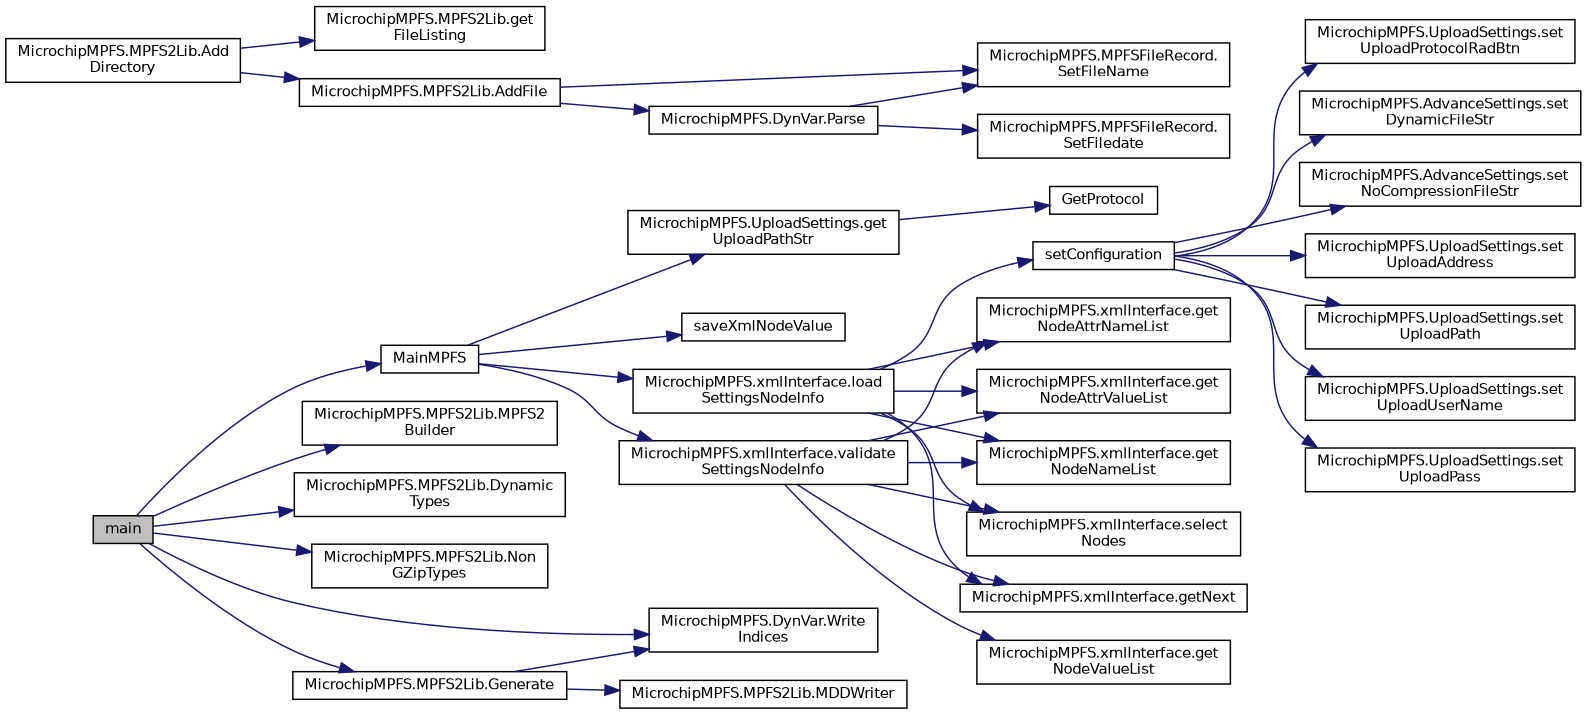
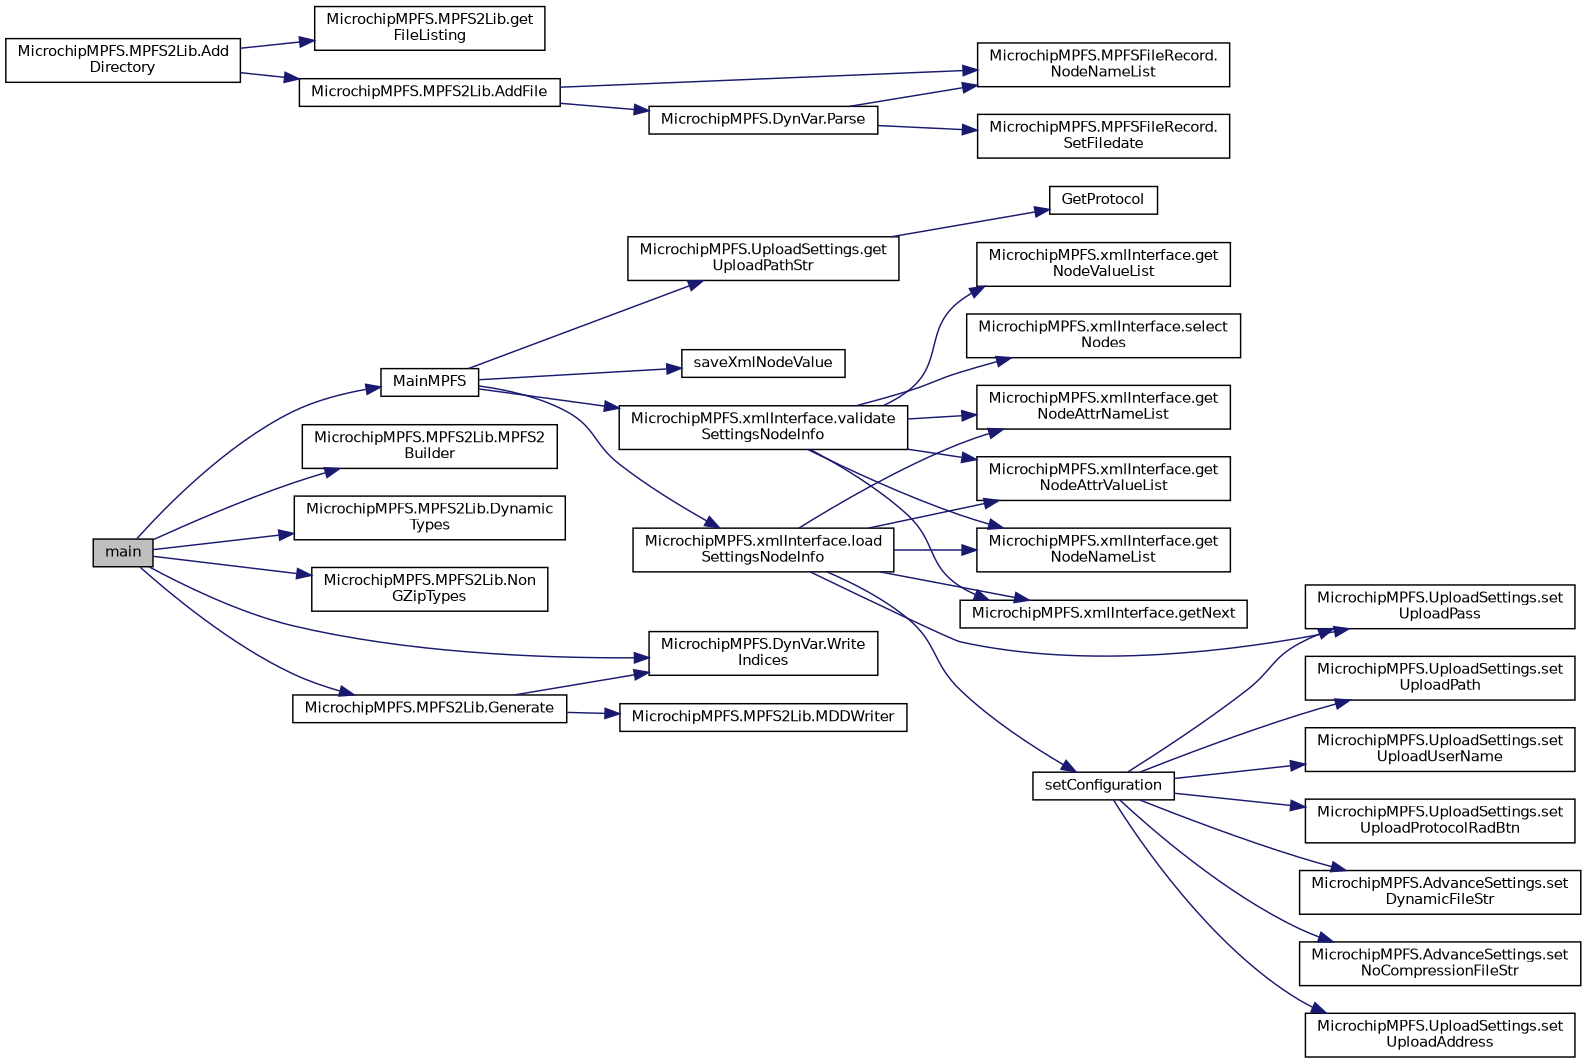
  digraph {
    rankdir=LR
    node [color=black fillcolor=white fontname=Helvetica fontsize=10 shape=record style=filled]
    edge [color=midnightblue fontname=Helvetica fontsize=10 labelfontname=Helvetica labelfontsize=10 style=solid]
    n1 [fillcolor=grey75 fontcolor=black height=0.2 label=main width=0.4]
    n2 [height=0.2 label=MainMPFS width=0.4]
    n3 [height=0.2 label="MicrochipMPFS.MPFS2Lib.MPFS2\lBuilder" width=0.4]
    n4 [height=0.2 label="MicrochipMPFS.MPFS2Lib.Dynamic\lTypes" width=0.4]
    n5 [height=0.2 label="MicrochipMPFS.MPFS2Lib.Non\lGZipTypes" width=0.4]
    n6 [height=0.2 label="MicrochipMPFS.MPFS2Lib.Generate" width=0.4]
    n7 [height=0.2 label="MicrochipMPFS.DynVar.Write\lIndices" width=0.4]
    n8 [height=0.2 label="MicrochipMPFS.xmlInterface.validate\lSettingsNodeInfo" width=0.4]
    n9 [height=0.2 label="MicrochipMPFS.UploadSettings.get\lUploadPathStr" width=0.4]
    n10 [height=0.2 label="MicrochipMPFS.xmlInterface.load\lSettingsNodeInfo" width=0.4]
    n11 [height=0.2 label=saveXmlNodeValue width=0.4]
    n12 [height=0.2 label="MicrochipMPFS.MPFS2Lib.Add\lDirectory" width=0.4]
    n13 [height=0.2 label="MicrochipMPFS.MPFS2Lib.get\lFileListing" width=0.4]
    n14 [height=0.2 label="MicrochipMPFS.MPFS2Lib.AddFile" width=0.4]
    n15 [height=0.2 label="MicrochipMPFS.MPFS2Lib.MDDWriter" width=0.4]
    n16 [height=0.2 label="MicrochipMPFS.xmlInterface.select\lNodes" width=0.4]
    n17 [height=0.2 label="MicrochipMPFS.xmlInterface.getNext" width=0.4]
    n18 [height=0.2 label="MicrochipMPFS.xmlInterface.get\lNodeAttrNameList" width=0.4]
    n19 [height=0.2 label="MicrochipMPFS.xmlInterface.get\lNodeAttrValueList" width=0.4]
    n20 [height=0.2 label="MicrochipMPFS.xmlInterface.get\lNodeNameList" width=0.4]
    n21 [height=0.2 label="MicrochipMPFS.xmlInterface.get\lNodeValueList" width=0.4]
    n22 [height=0.2 label=GetProtocol width=0.4]
    n23 [height=0.2 label=setConfiguration width=0.4]
    n24 [height=0.2 label="MicrochipMPFS.UploadSettings.set\lUploadProtocolRadBtn" width=0.4]
    n25 [height=0.2 label="MicrochipMPFS.AdvanceSettings.set\lDynamicFileStr" width=0.4]
    n26 [height=0.2 label="MicrochipMPFS.AdvanceSettings.set\lNoCompressionFileStr" width=0.4]
    n27 [height=0.2 label="MicrochipMPFS.UploadSettings.set\lUploadAddress" width=0.4]
    n28 [height=0.2 label="MicrochipMPFS.UploadSettings.set\lUploadPath" width=0.4]
    n29 [height=0.2 label="MicrochipMPFS.UploadSettings.set\lUploadUserName" width=0.4]
    n30 [height=0.2 label="MicrochipMPFS.UploadSettings.set\lUploadPass" width=0.4]
-   n31 [height=0.2 label="MicrochipMPFS.MPFSFileRecord.\lSetFileName" width=0.4]
+   n31 [height=0.2 label="MicrochipMPFS.MPFSFileRecord.\lNodeNameList" width=0.4]
    n32 [height=0.2 label="MicrochipMPFS.DynVar.Parse" width=0.4]
    n33 [height=0.2 label="MicrochipMPFS.MPFSFileRecord.\lSetFiledate" width=0.4]
    n1 -> n2
    n1 -> n3
    n1 -> n4
    n1 -> n5
    n1 -> n6
    n1 -> n7
    n2 -> n8
    n2 -> n9
    n2 -> n10
    n2 -> n11
    n6 -> n7
    n6 -> n15
    n8 -> n16
    n8 -> n17
    n8 -> n18
    n8 -> n19
    n8 -> n20
    n8 -> n21
    n9 -> n22
-   n10 -> n16
+   n10 -> n30
    n10 -> n17
    n10 -> n18
    n10 -> n19
    n10 -> n20
    n10 -> n23
    n12 -> n13
    n12 -> n14
    n14 -> n31
    n14 -> n32
    n23 -> n24
    n23 -> n25
    n23 -> n26
    n23 -> n27
    n23 -> n28
    n23 -> n29
    n23 -> n30
    n32 -> n31
    n32 -> n33
  }
